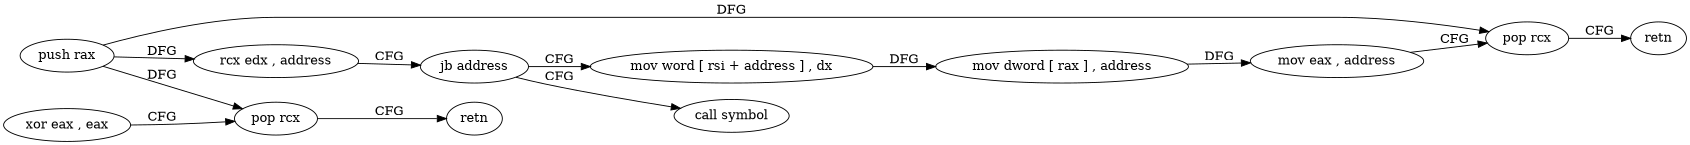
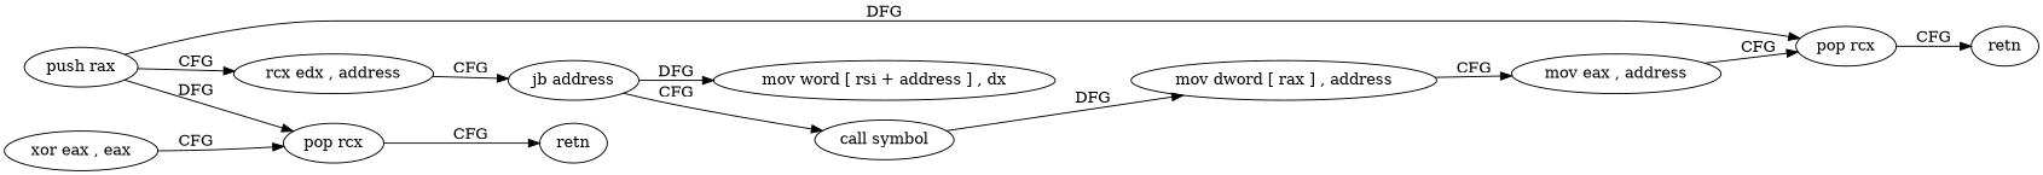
  digraph {
    rankdir=LR
    n1 [label="push rax"]
    n2 [label="rcx edx , address"]
    n3 [label="pop rcx"]
    n4 [label="pop rcx"]
    n5 [label="jb address"]
    n6 [label=retn]
    n7 [label=retn]
    n8 [label="mov word [ rsi + address ] , dx"]
    n9 [label="call symbol"]
    n10 [label="mov dword [ rax ] , address"]
    n11 [label="xor eax , eax"]
    n12 [label="mov eax , address"]
-   n1 -> n2 [label=DFG]
+   n1 -> n2 [label=CFG]
    n1 -> n3 [label=DFG]
    n1 -> n4 [label=DFG]
    n2 -> n5 [label=CFG]
    n3 -> n6 [label=CFG]
    n4 -> n7 [label=CFG]
-   n5 -> n8 [label=CFG]
+   n5 -> n8 [label=DFG]
    n5 -> n9 [label=CFG]
-   n8 -> n10 [label=DFG]
-   n10 -> n12 [label=DFG]
+   n9 -> n10 [label=DFG]
+   n10 -> n12 [label=CFG]
    n11 -> n3 [label=CFG]
    n12 -> n4 [label=CFG]
  }
